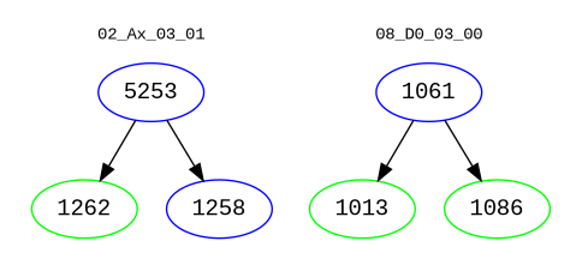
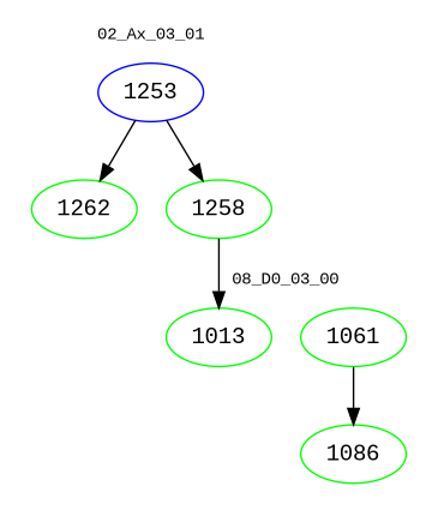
  digraph {
    fontname="Liberation Mono"
    node [color=green fontname="Liberation Mono"]
    edge [color=black fontname="Liberation Mono"]
-   n1 [color=blue label=5253]
+   n1 [color=blue label=1253]
    n2 [label=1262]
-   n3 [color=blue label=1258]
-   n4 [color=blue label=1061]
+   n3 [label=1258]
+   n4 [label=1061]
    n5 [label=1013]
    n6 [label=1086]
    subgraph cluster_1 {
      color=white
      fontsize=10
      label="02_Ax_03_01"
      n1
      n2
      n3
    }
    subgraph cluster_2 {
      color=white
      fontsize=10
      label="08_D0_03_00"
      n4
      n5
      n6
    }
    n1 -> n2
    n1 -> n3
-   n4 -> n5
+   n3 -> n5
    n4 -> n6
  }
